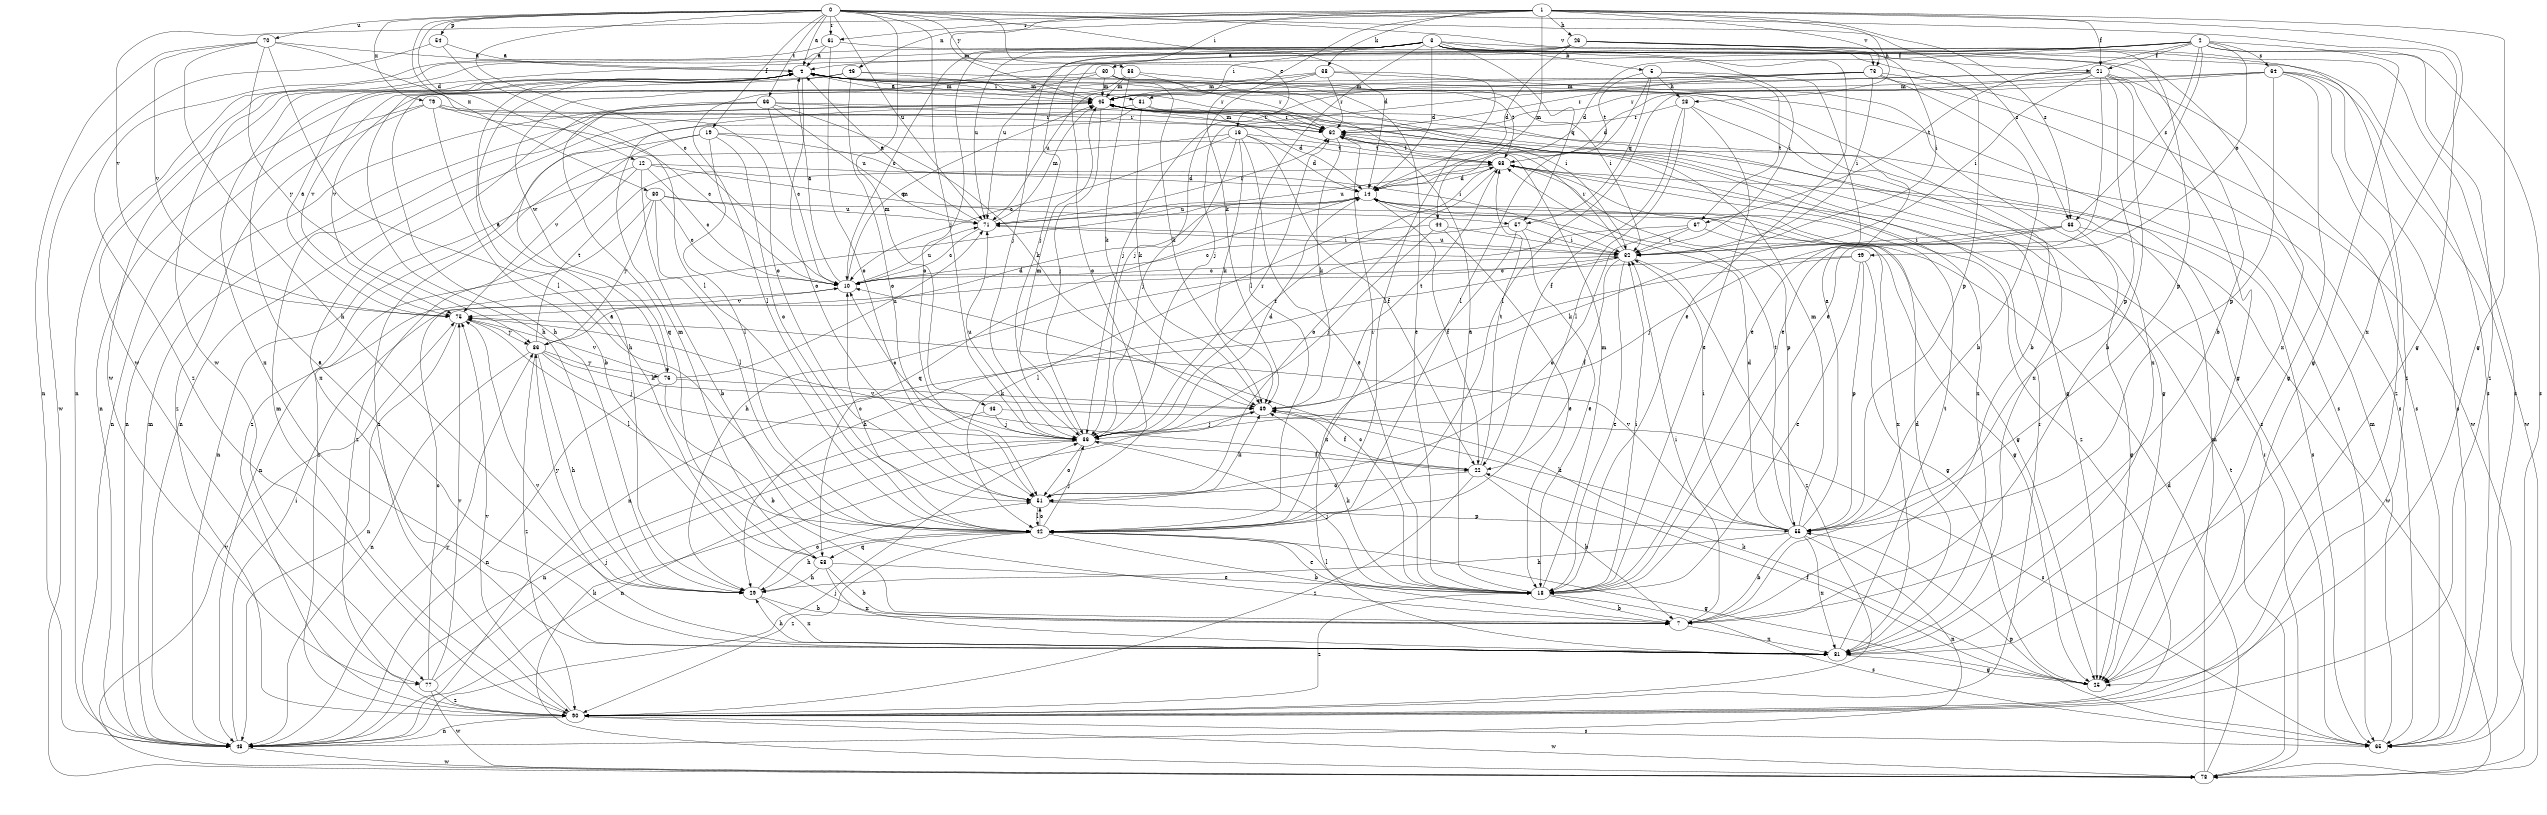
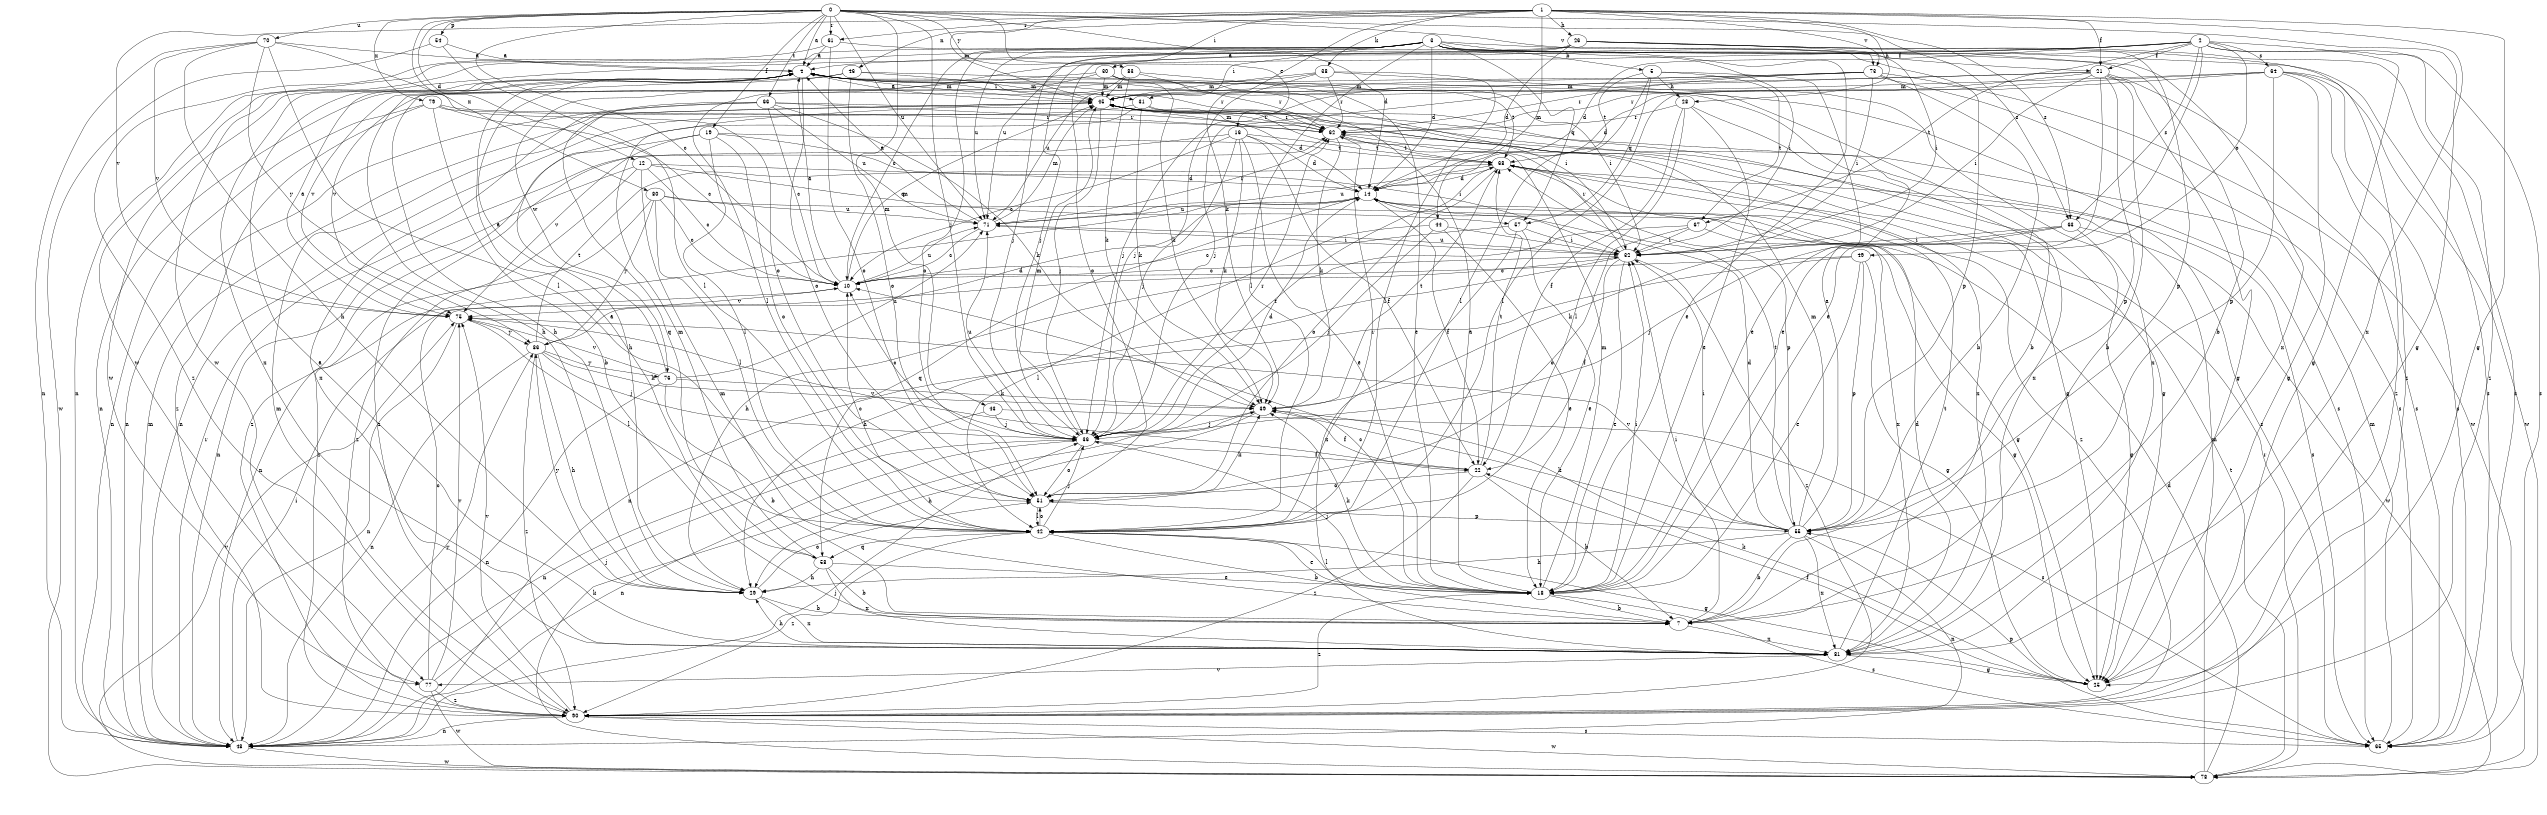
  strict digraph {
    0
    4
    10
    12
    14
    16
    19
    25
    36
    43
    54
    61
    63
    66
    70
    71
    73
    79
    80
    83
    45
    81
    51
    65
    77
    31
    32
    62
    75
    90
    7
    48
    57
    22
    58
    39
    18
    68
    42
    78
    29
    86
    1
    21
    26
    28
    30
    38
    44
    46
    55
    2
    49
    64
    67
    76
    3
    5
    0 -> 4 [label=a]
    0 -> 10 [label=c]
    0 -> 12 [label=d]
    0 -> 14 [label=d]
    0 -> 16 [label=e]
    0 -> 19 [label=f]
    0 -> 25 [label=g]
    0 -> 36 [label=j]
    0 -> 43 [label=m]
    0 -> 54 [label=p]
    0 -> 61 [label=r]
    0 -> 63 [label=s]
    0 -> 66 [label=t]
    0 -> 70 [label=u]
    0 -> 71 [label=u]
    0 -> 73 [label=v]
    0 -> 79 [label=x]
    0 -> 80 [label=x]
    0 -> 83 [label=y]
    4 -> 45 [label=m]
    4 -> 81 [label=x]
    4 -> 51 [label=o]
    4 -> 65 [label=s]
    4 -> 77 [label=w]
    4 -> 31 [label=i]
    4 -> 32 [label=i]
    4 -> 62 [label=r]
    10 -> 4 [label=a]
    10 -> 71 [label=u]
    10 -> 45 [label=m]
    10 -> 75 [label=v]
    12 -> 10 [label=c]
    12 -> 14 [label=d]
    12 -> 90 [label=z]
-   12 -> 7 [label=b]
+   12 -> 7 [label=m]
    12 -> 48 [label=n]
    12 -> 57 [label=q]
    14 -> 71 [label=u]
    14 -> 81 [label=x]
    14 -> 48 [label=n]
    14 -> 22 [label=f]
    14 -> 58 [label=q]
    16 -> 10 [label=c]
    16 -> 14 [label=d]
    16 -> 36 [label=j]
    16 -> 90 [label=z]
    16 -> 22 [label=f]
    16 -> 39 [label=k]
    16 -> 18 [label=e]
    16 -> 68 [label=t]
    19 -> 51 [label=o]
    19 -> 32 [label=i]
    19 -> 75 [label=v]
    19 -> 90 [label=z]
    19 -> 68 [label=t]
    19 -> 42 [label=l]
    25 -> 22 [label=f]
    25 -> 39 [label=k]
    36 -> 10 [label=c]
    36 -> 14 [label=d]
    36 -> 71 [label=u]
    36 -> 45 [label=m]
    36 -> 51 [label=o]
    36 -> 62 [label=r]
    36 -> 48 [label=n]
    36 -> 22 [label=f]
    36 -> 68 [label=t]
    43 -> 36 [label=j]
    43 -> 65 [label=s]
    43 -> 48 [label=n]
    54 -> 4 [label=a]
    54 -> 42 [label=l]
    54 -> 78 [label=w]
    61 -> 4 [label=a]
    61 -> 51 [label=o]
    61 -> 32 [label=i]
    61 -> 90 [label=z]
    63 -> 25 [label=g]
    63 -> 36 [label=j]
    63 -> 32 [label=i]
    63 -> 39 [label=k]
    63 -> 78 [label=w]
    66 -> 10 [label=c]
    66 -> 71 [label=u]
    66 -> 81 [label=x]
    66 -> 65 [label=s]
    66 -> 62 [label=r]
    66 -> 48 [label=n]
    66 -> 58 [label=q]
    66 -> 39 [label=k]
    70 -> 4 [label=a]
    70 -> 51 [label=o]
    70 -> 75 [label=v]
    70 -> 48 [label=n]
    70 -> 42 [label=l]
    70 -> 29 [label=h]
    70 -> 86 [label=y]
    71 -> 4 [label=a]
    71 -> 10 [label=c]
    71 -> 45 [label=m]
    71 -> 32 [label=i]
    71 -> 62 [label=r]
    73 -> 36 [label=j]
    73 -> 71 [label=u]
    73 -> 45 [label=m]
    73 -> 65 [label=s]
    73 -> 32 [label=i]
    73 -> 62 [label=r]
    73 -> 7 [label=b]
    73 -> 78 [label=w]
    79 -> 10 [label=c]
    79 -> 25 [label=g]
    79 -> 62 [label=r]
    79 -> 90 [label=z]
    79 -> 7 [label=b]
    79 -> 48 [label=n]
    80 -> 10 [label=c]
    80 -> 25 [label=g]
    80 -> 71 [label=u]
    80 -> 90 [label=z]
    80 -> 42 [label=l]
    80 -> 86 [label=y]
    83 -> 45 [label=m]
    83 -> 62 [label=r]
    83 -> 39 [label=k]
    83 -> 18 [label=e]
    83 -> 42 [label=l]
    45 -> 4 [label=a]
    45 -> 14 [label=d]
    45 -> 36 [label=j]
    45 -> 62 [label=r]
    81 -> 4 [label=a]
    81 -> 14 [label=d]
    81 -> 25 [label=g]
-   81 -> 75 [label=v]
+   81 -> 77 [label=v]
    81 -> 68 [label=t]
    81 -> 29 [label=h]
    51 -> 39 [label=k]
    51 -> 42 [label=l]
    51 -> 55 [label=p]
    65 -> 45 [label=m]
    65 -> 55 [label=p]
    77 -> 10 [label=c]
    77 -> 36 [label=j]
    77 -> 75 [label=v]
    77 -> 90 [label=z]
    77 -> 78 [label=w]
    31 -> 25 [label=g]
    31 -> 62 [label=r]
    31 -> 48 [label=n]
    31 -> 39 [label=k]
    31 -> 29 [label=h]
    32 -> 10 [label=c]
    32 -> 71 [label=u]
    32 -> 62 [label=r]
    32 -> 90 [label=z]
    32 -> 22 [label=f]
    32 -> 18 [label=e]
    32 -> 29 [label=h]
    62 -> 45 [label=m]
    62 -> 81 [label=x]
    62 -> 39 [label=k]
    62 -> 68 [label=t]
    75 -> 4 [label=a]
    75 -> 48 [label=n]
    75 -> 42 [label=l]
    75 -> 86 [label=y]
    90 -> 45 [label=m]
    90 -> 65 [label=s]
-   90 -> 62 [label=r]
+   48 -> 62 [label=r]
    90 -> 75 [label=v]
    90 -> 48 [label=n]
    90 -> 78 [label=w]
    7 -> 81 [label=x]
    7 -> 32 [label=i]
    48 -> 36 [label=j]
    48 -> 45 [label=m]
    48 -> 32 [label=i]
    48 -> 78 [label=w]
    48 -> 86 [label=y]
    57 -> 10 [label=c]
    57 -> 81 [label=x]
    57 -> 32 [label=i]
    57 -> 18 [label=e]
    22 -> 51 [label=o]
    22 -> 75 [label=v]
    22 -> 90 [label=z]
    22 -> 7 [label=b]
    22 -> 68 [label=t]
    58 -> 4 [label=a]
    58 -> 45 [label=m]
    58 -> 81 [label=x]
    58 -> 7 [label=b]
    58 -> 18 [label=e]
    58 -> 29 [label=h]
    39 -> 36 [label=j]
    39 -> 22 [label=f]
    39 -> 68 [label=t]
-   42 -> 29 [label=h]
+   39 -> 29 [label=h]
    18 -> 4 [label=a]
    18 -> 10 [label=c]
    18 -> 36 [label=j]
    18 -> 45 [label=m]
    18 -> 65 [label=s]
    18 -> 32 [label=i]
    18 -> 90 [label=z]
    18 -> 7 [label=b]
    18 -> 39 [label=k]
    18 -> 42 [label=l]
    68 -> 14 [label=d]
    68 -> 71 [label=u]
    68 -> 51 [label=o]
    68 -> 65 [label=s]
    68 -> 90 [label=z]
    68 -> 55 [label=p]
    42 -> 10 [label=c]
    42 -> 25 [label=g]
    42 -> 36 [label=j]
    42 -> 51 [label=o]
    42 -> 62 [label=r]
    42 -> 90 [label=z]
    42 -> 7 [label=b]
    42 -> 58 [label=q]
    42 -> 18 [label=e]
    78 -> 14 [label=d]
    78 -> 45 [label=m]
    78 -> 62 [label=r]
    78 -> 75 [label=v]
    78 -> 39 [label=k]
    78 -> 68 [label=t]
    29 -> 81 [label=x]
    29 -> 51 [label=o]
    29 -> 7 [label=b]
    29 -> 86 [label=y]
    86 -> 14 [label=d]
    86 -> 36 [label=j]
    86 -> 90 [label=z]
    86 -> 48 [label=n]
    86 -> 39 [label=k]
    86 -> 68 [label=t]
    86 -> 29 [label=h]
    86 -> 76 [label=y]
    1 -> 25 [label=g]
    1 -> 61 [label=r]
    1 -> 63 [label=s]
    1 -> 73 [label=v]
    1 -> 45 [label=m]
    1 -> 81 [label=x]
    1 -> 75 [label=v]
    1 -> 39 [label=k]
    1 -> 21 [label=f]
    1 -> 26 [label=h]
    1 -> 28 [label=h]
    1 -> 30 [label=i]
    1 -> 38 [label=k]
    1 -> 44 [label=m]
    1 -> 46 [label=n]
    21 -> 25 [label=g]
    21 -> 36 [label=j]
    21 -> 45 [label=m]
    21 -> 65 [label=s]
    21 -> 32 [label=i]
    21 -> 62 [label=r]
    21 -> 7 [label=b]
    21 -> 18 [label=e]
    21 -> 55 [label=p]
    26 -> 4 [label=a]
    26 -> 14 [label=d]
    26 -> 36 [label=j]
    26 -> 71 [label=u]
    26 -> 65 [label=s]
    26 -> 32 [label=i]
    26 -> 90 [label=z]
    26 -> 55 [label=p]
    28 -> 81 [label=x]
    28 -> 62 [label=r]
    28 -> 22 [label=f]
    28 -> 18 [label=e]
    28 -> 42 [label=l]
    30 -> 45 [label=m]
    30 -> 75 [label=v]
    30 -> 7 [label=b]
    30 -> 39 [label=k]
    30 -> 68 [label=t]
    30 -> 29 [label=h]
    38 -> 36 [label=j]
    38 -> 45 [label=m]
    38 -> 81 [label=x]
    38 -> 62 [label=r]
    38 -> 75 [label=v]
    38 -> 42 [label=l]
    44 -> 36 [label=j]
    44 -> 32 [label=i]
    44 -> 18 [label=e]
    44 -> 42 [label=l]
    46 -> 45 [label=m]
    46 -> 51 [label=o]
    46 -> 32 [label=i]
    46 -> 48 [label=n]
    46 -> 29 [label=h]
    55 -> 4 [label=a]
    55 -> 14 [label=d]
    55 -> 45 [label=m]
    55 -> 81 [label=x]
    55 -> 32 [label=i]
    55 -> 75 [label=v]
    55 -> 7 [label=b]
    55 -> 48 [label=n]
    55 -> 39 [label=k]
    55 -> 68 [label=t]
    55 -> 29 [label=h]
    2 -> 14 [label=d]
    2 -> 25 [label=g]
    2 -> 63 [label=s]
    2 -> 51 [label=o]
    2 -> 65 [label=s]
    2 -> 77 [label=w]
    2 -> 90 [label=z]
    2 -> 18 [label=e]
    2 -> 21 [label=f]
    2 -> 49 [label=o]
    2 -> 64 [label=s]
    2 -> 67 [label=t]
    2 -> 76 [label=w]
    49 -> 10 [label=c]
    49 -> 25 [label=g]
    49 -> 48 [label=n]
    49 -> 18 [label=e]
    49 -> 55 [label=p]
    64 -> 14 [label=d]
    64 -> 25 [label=g]
    64 -> 45 [label=m]
    64 -> 65 [label=s]
    64 -> 90 [label=z]
    64 -> 42 [label=l]
    64 -> 78 [label=w]
    64 -> 55 [label=p]
    67 -> 25 [label=g]
    67 -> 51 [label=o]
    67 -> 32 [label=i]
    67 -> 29 [label=h]
    76 -> 4 [label=a]
    76 -> 71 [label=u]
    76 -> 75 [label=v]
    76 -> 7 [label=b]
    76 -> 48 [label=n]
    76 -> 39 [label=k]
    3 -> 10 [label=c]
    3 -> 14 [label=d]
    3 -> 36 [label=j]
    3 -> 71 [label=u]
    3 -> 81 [label=x]
    3 -> 51 [label=o]
    3 -> 65 [label=s]
    3 -> 77 [label=w]
    3 -> 31 [label=i]
    3 -> 7 [label=b]
    3 -> 48 [label=n]
    3 -> 57 [label=q]
    3 -> 18 [label=e]
    3 -> 42 [label=l]
    3 -> 21 [label=f]
    3 -> 55 [label=p]
    3 -> 5 [label=b]
    5 -> 57 [label=q]
    5 -> 18 [label=e]
    5 -> 68 [label=t]
    5 -> 42 [label=l]
    5 -> 28 [label=h]
    5 -> 67 [label=t]
  }
